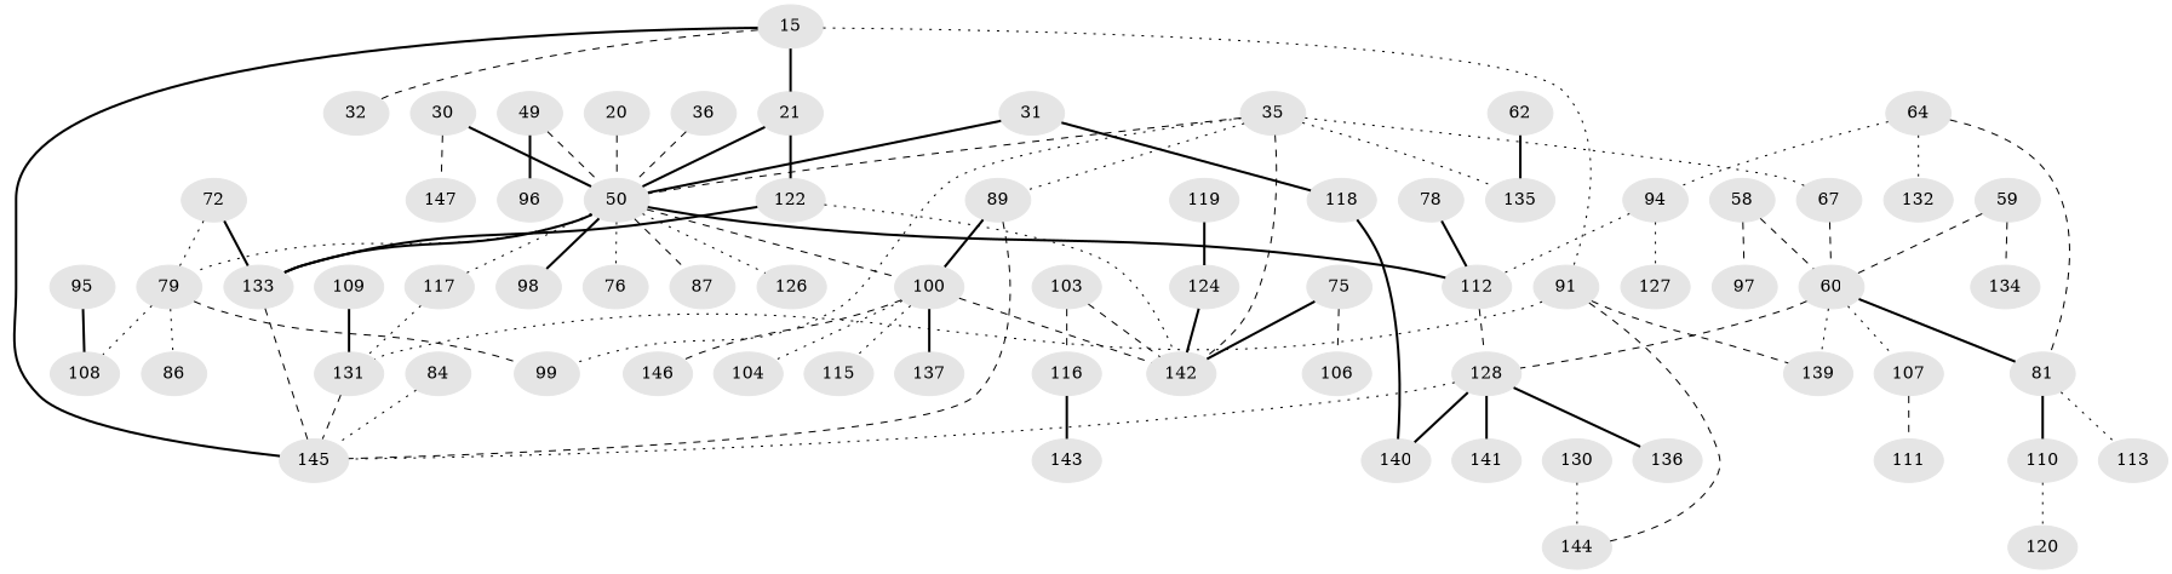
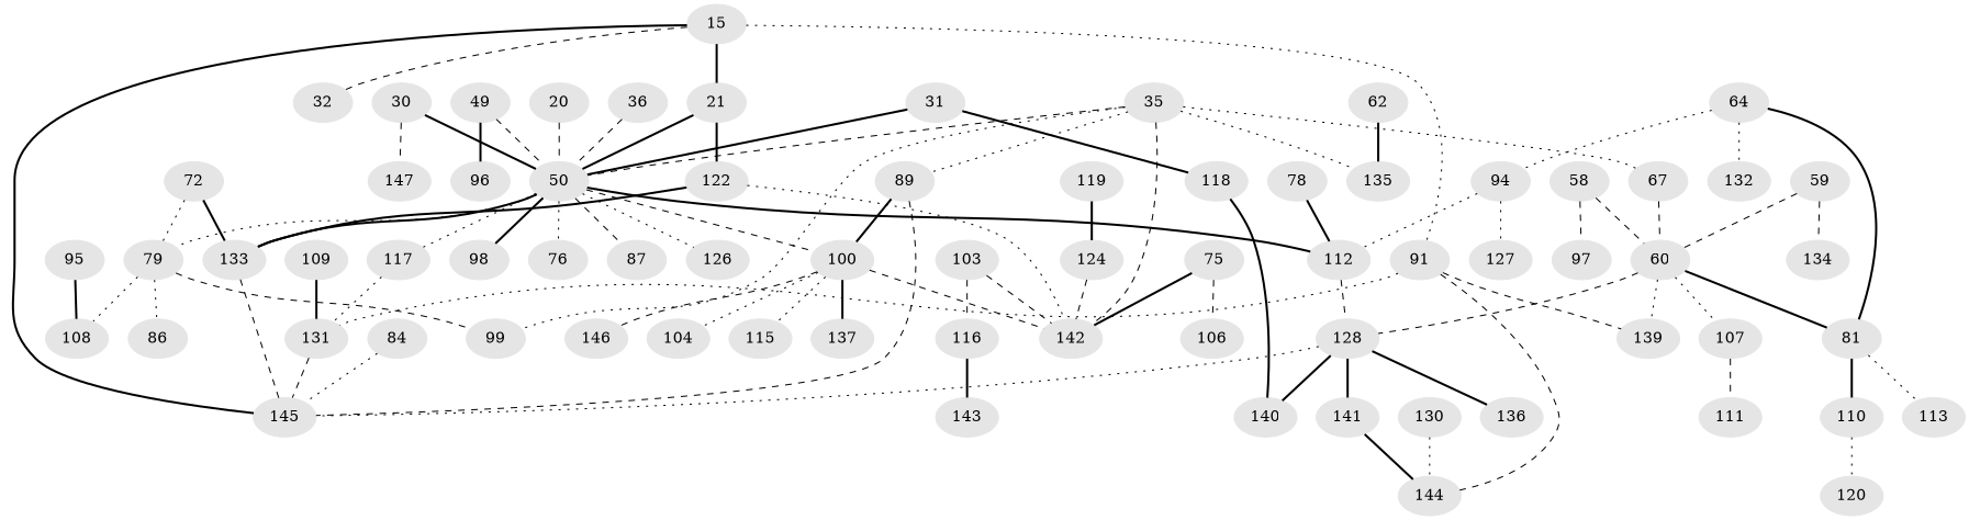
  graph {
    node [color=gray90 style=filled]
    edge [style=bold]
    15 [super="+5"]
    21
    32 [super="+19"]
    91 [super="+16"]
    145 [super="+66+123"]
    50 [super="+2+1+4+27+24+28+33+22"]
    122 [super="+82+71"]
    35 [super="+6+3"]
    67 [super="+34"]
    89 [super="+65"]
    99 [super="+48"]
    135 [super="+51+10"]
    142 [super="+17+102"]
    139 [super="+138"]
    131 [super="+88+96"]
    144 [super="+121"]
    76
    79 [super="+38"]
    n19 [label=87]
    98
    100 [super="+23"]
    112 [super="+40+92"]
    117 [super="+57"]
    126
    133 [super="+125+69"]
    20
    30
    147
    31
    118
    140
    64
    81
    94 [super="+52+41"]
    132
    n36 [label=60 super="+45+46"]
    36
    49 [super="+29"]
    n39 [label=96]
    86
    108 [super="+90"]
    104
    115
    137
    146
    128 [super="+93+73+105"]
    107
    58
    97
    59
    134
    62
    110 [super="+85+87"]
    113
    127
    111
    136
    141
    72
    75
    106
    78
    120
    84
    95
    103
    116
    143
    109
    124 [super="+74"]
    119
    130
    15 -- 21 [weight=2]
    15 -- 32 [style=dashed weight=2]
    15 -- 91 [style=dotted weight=2]
    15 -- 145
    21 -- 50
    21 -- 122 [weight=2]
    91 -- 139 [style=dashed]
    91 -- 131 [style=dotted]
    91 -- 144 [style=dashed]
    50 -- 76 [style=dotted]
    50 -- 79 [style=dotted]
    50 -- n19 [style=dashed]
    50 -- 98
    50 -- 100 [style=dashed weight=2]
    50 -- 112
    50 -- 117 [style=dotted weight=2]
    50 -- 126 [style=dotted]
    50 -- 133 [weight=3]
    122 -- 142 [style=dotted]
    122 -- 133 [weight=2]
    35 -- 50 [style=dashed weight=2]
    35 -- 67 [style=dotted]
    35 -- 89 [style=dotted]
    35 -- 99 [style=dotted]
    35 -- 135 [style=dotted weight=2]
    35 -- 142 [style=dashed weight=2]
    67 -- n36 [style=dashed]
    89 -- 145 [style=dashed]
    89 -- 100
    131 -- 145 [style=dashed]
    79 -- 99 [style=dashed]
    79 -- 86 [style=dotted]
    79 -- 108 [style=dotted]
    100 -- 142 [style=dashed weight=2]
    100 -- 104 [style=dotted]
    100 -- 115 [style=dotted]
    100 -- 137
    100 -- 146 [style=dashed]
    112 -- 128 [style=dashed]
    117 -- 131 [style=dotted]
    133 -- 145 [style=dashed weight=3]
    20 -- 50 [style=dashed]
    30 -- 50
    30 -- 147 [style=dashed]
    31 -- 50
    31 -- 118
    118 -- 140
-   64 -- 81 [style=dashed]
+   64 -- 81
    64 -- 94 [style=dotted]
    64 -- 132 [style=dotted]
    81 -- 110 [weight=2]
    81 -- 113 [style=dotted]
    94 -- 112 [style=dotted weight=2]
    94 -- 127 [style=dotted]
    n36 -- 139 [style=dotted weight=2]
    n36 -- 81
    n36 -- 128 [style=dashed weight=2]
    n36 -- 107 [style=dotted]
    36 -- 50 [style=dashed]
    49 -- 50 [style=dashed]
    49 -- n39
    128 -- 145 [style=dotted]
    128 -- 140
    128 -- 136
    128 -- 141
    107 -- 111 [style=dashed]
    58 -- n36 [style=dashed]
    58 -- 97 [style=dashed]
    59 -- n36 [style=dashed]
    59 -- 134 [style=dashed]
    62 -- 135
    110 -- 120 [style=dotted]
+   141 -- 144
    72 -- 79 [style=dotted]
    72 -- 133
    75 -- 142
    75 -- 106 [style=dashed]
    78 -- 112
    84 -- 145 [style=dotted]
    95 -- 108
    103 -- 142 [style=dashed]
    103 -- 116 [style=dashed]
    116 -- 143
    109 -- 131
-   124 -- 142
+   124 -- 142 [style=dashed]
    119 -- 124
    130 -- 144 [style=dotted]
  }
